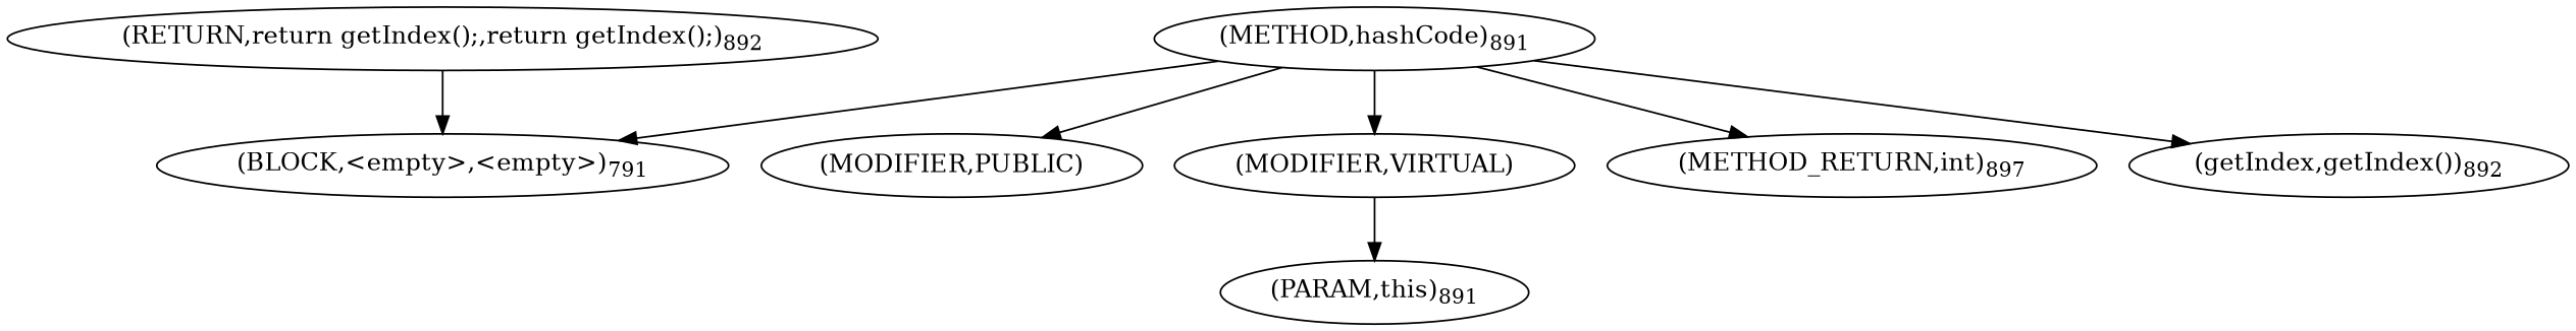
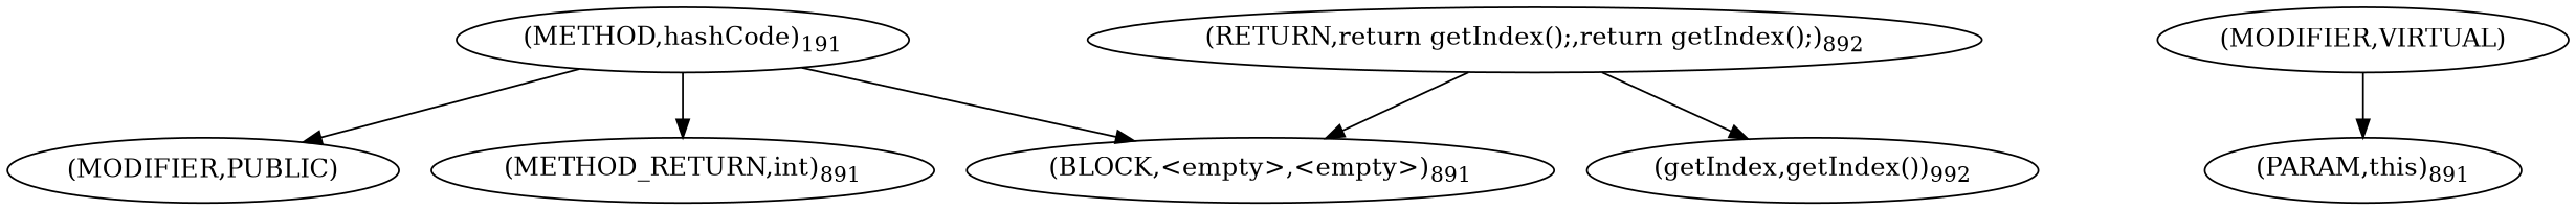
  digraph {
-   n1 [label=<(METHOD,hashCode)<SUB>891</SUB>>]
-   n2 [label=<(BLOCK,&lt;empty&gt;,&lt;empty&gt;)<SUB>791</SUB>>]
+   n1 [label=<(METHOD,hashCode)<SUB>191</SUB>>]
+   n2 [label=<(BLOCK,&lt;empty&gt;,&lt;empty&gt;)<SUB>891</SUB>>]
    n3 [label=<(MODIFIER,PUBLIC)>]
    n4 [label=<(MODIFIER,VIRTUAL)>]
-   n5 [label=<(METHOD_RETURN,int)<SUB>897</SUB>>]
+   n5 [label=<(METHOD_RETURN,int)<SUB>891</SUB>>]
    n6 [label=<(PARAM,this)<SUB>891</SUB>>]
    n7 [label=<(RETURN,return getIndex();,return getIndex();)<SUB>892</SUB>>]
-   n8 [label=<(getIndex,getIndex())<SUB>892</SUB>>]
+   n8 [label=<(getIndex,getIndex())<SUB>992</SUB>>]
    n1 -> n2
    n1 -> n3
-   n1 -> n4
    n1 -> n5
    n4 -> n6
    n7 -> n2
-   n1 -> n8
+   n7 -> n8
  }
